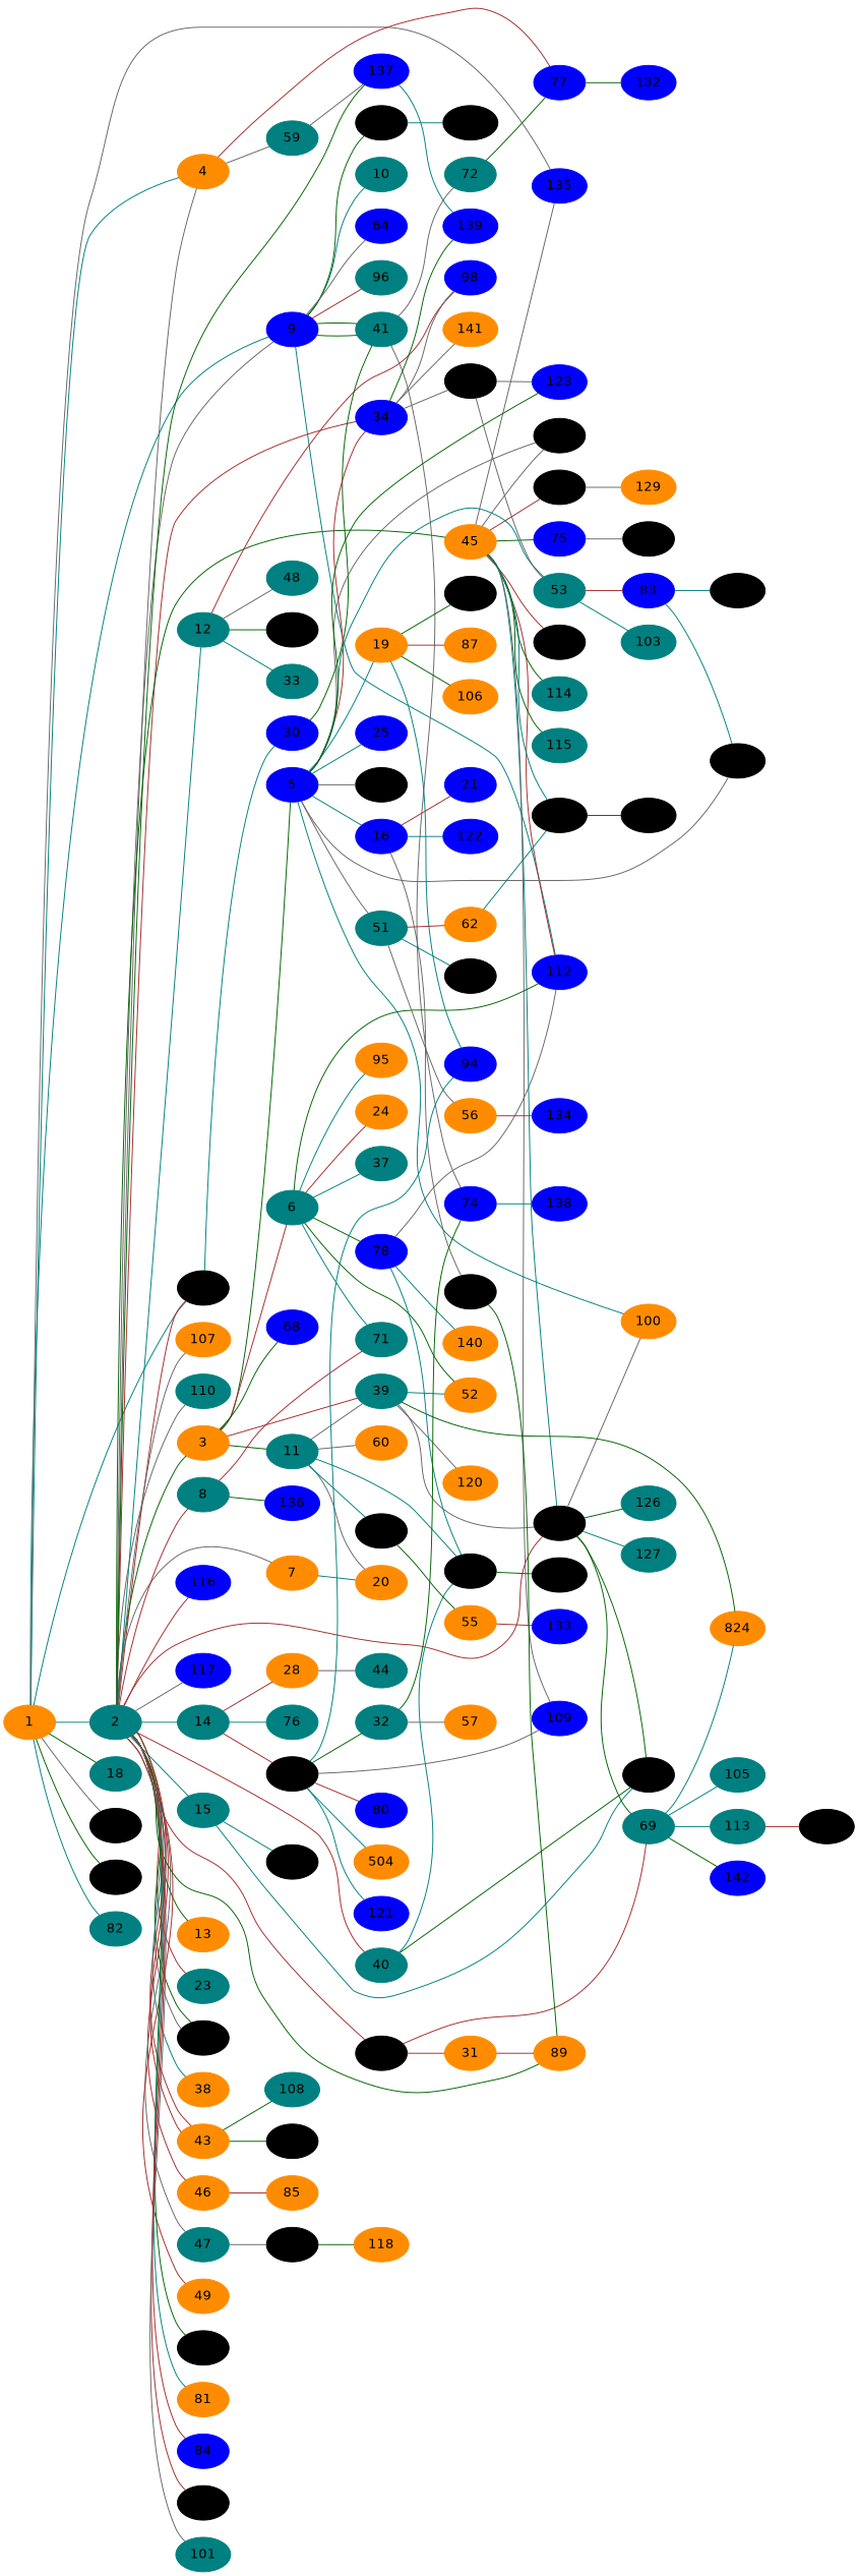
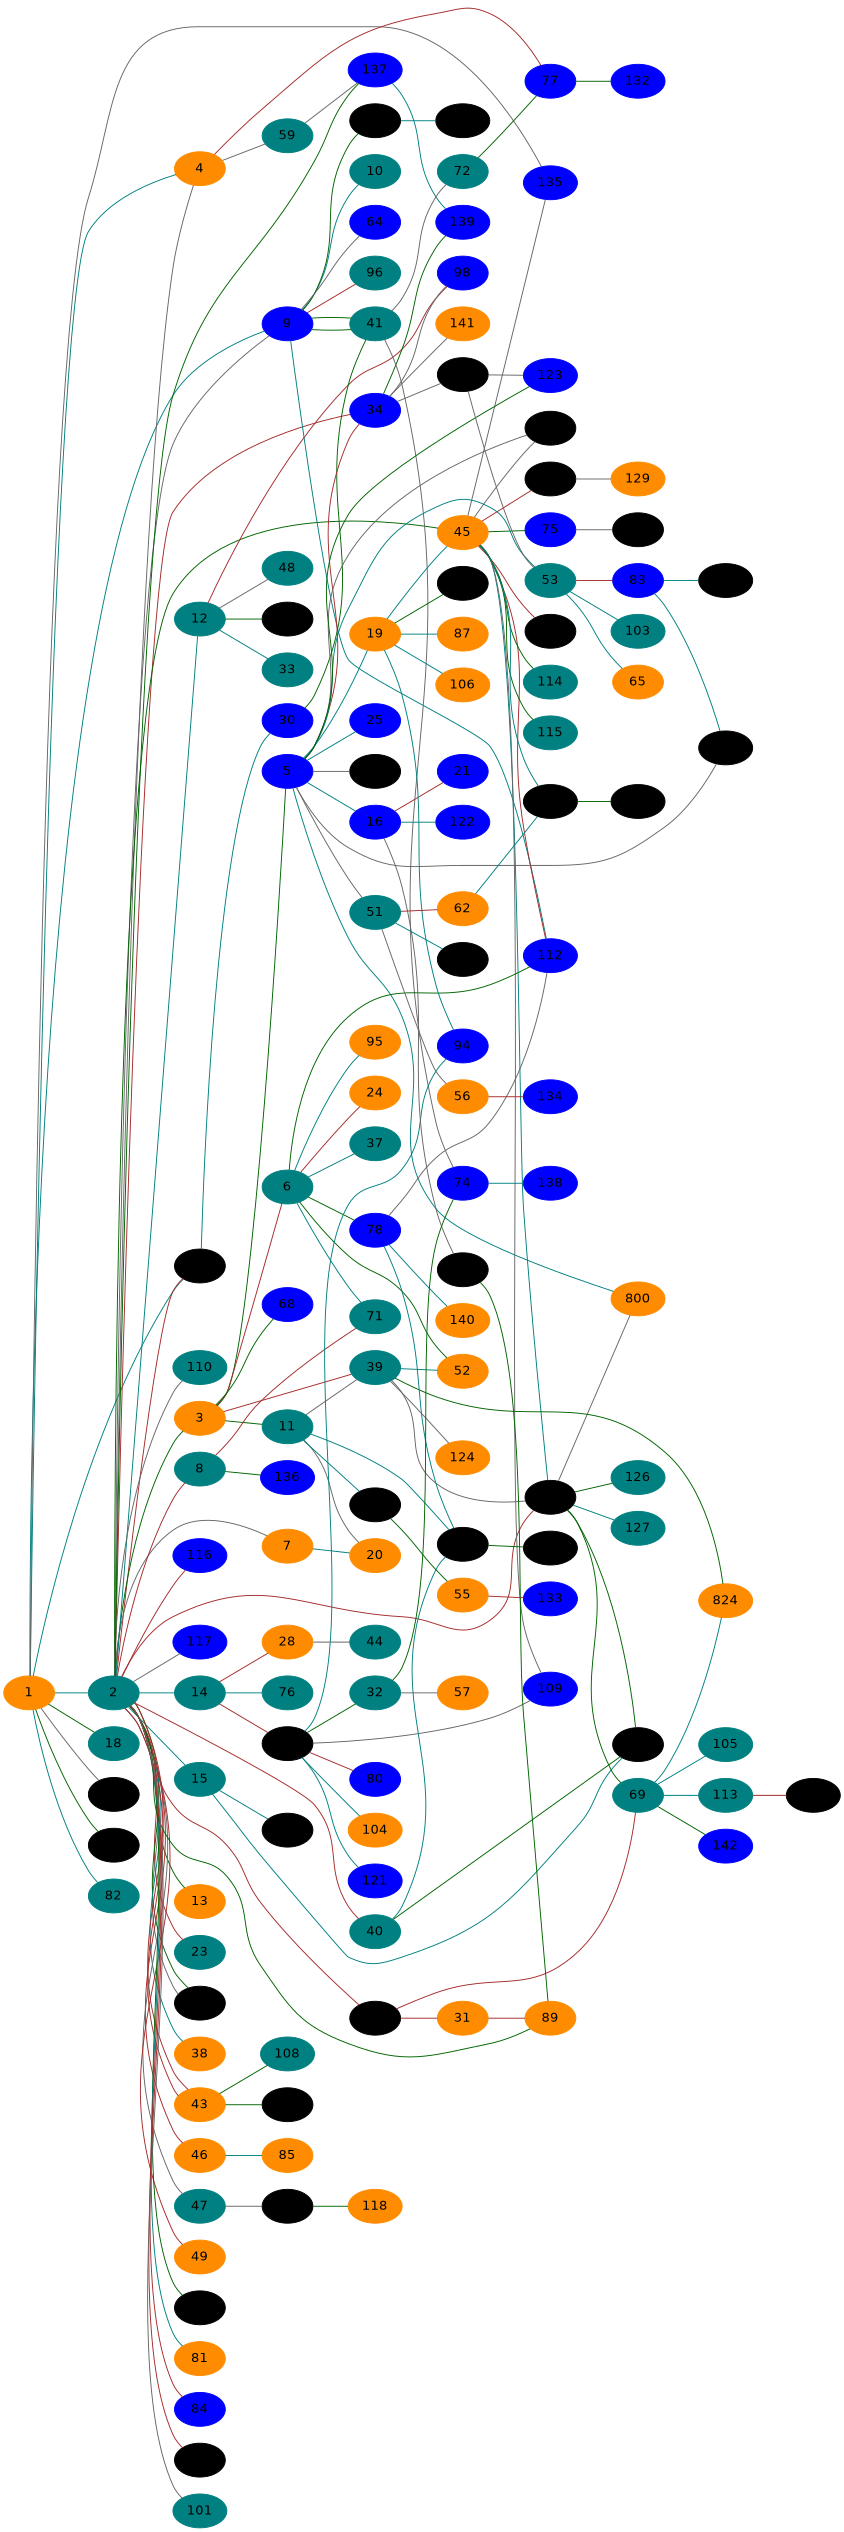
  graph {
    fontname="DejaVu Sans"
    rankdir=LR
    node [color=teal fontname="DejaVu Sans" style=filled]
    edge [color=teal fontname="DejaVu Sans"]
    1 [color=darkorange]
    2
    4 [color=darkorange]
    9 [color=blue]
    17 [color=black]
    18
    61 [color=black]
    79 [color=black]
    82
    135 [color=blue]
    3 [color=darkorange]
    7 [color=darkorange]
    8
    12
    13 [color=darkorange]
    14
    15
    22 [color=black]
    23
    34 [color=blue]
    35 [color=black]
    38 [color=darkorange]
    40
    43 [color=darkorange]
    45 [color=darkorange]
    46 [color=darkorange]
    47
    49 [color=darkorange]
    58 [color=black]
    63 [color=black]
    81 [color=darkorange]
    84 [color=blue]
    89 [color=darkorange]
    99 [color=black]
    101
-   107 [color=darkorange]
    110
    116 [color=blue]
    117 [color=blue]
    137 [color=blue]
    59
    77 [color=blue]
    112 [color=blue]
    10
    36 [color=black]
    41
    64 [color=blue]
    96
    30 [color=blue]
    5 [color=blue]
    6
    11
    39
    68 [color=blue]
    20 [color=darkorange]
    71
    136 [color=blue]
    33
    48
    73 [color=black]
    98 [color=blue]
    27 [color=black]
    28 [color=darkorange]
    76
    66 [color=black]
    92 [color=black]
    31 [color=darkorange]
    69
    42 [color=black]
    139 [color=blue]
    141 [color=darkorange]
    97 [color=black]
    86 [color=black]
    108
    70 [color=black]
    109 [color=blue]
    50 [color=black]
    75 [color=blue]
    93 [color=black]
    114
    115
    119 [color=black]
    85 [color=darkorange]
    91 [color=black]
-   100 [color=darkorange]
+   100 [color=darkorange label=800]
    126
    127
    16 [color=blue]
    19 [color=darkorange]
    25 [color=blue]
    51
    53
    67 [color=black]
    123 [color=blue]
    128 [color=black]
    24 [color=darkorange]
    37
    52 [color=darkorange]
    78 [color=blue]
    95 [color=darkorange]
    29 [color=black]
-   60 [color=darkorange]
-   120 [color=darkorange]
+   120 [color=darkorange label=124]
    n104 [color=darkorange label=824]
    132 [color=blue]
    21 [color=blue]
    26 [color=black]
    122 [color=blue]
    54 [color=black]
    87 [color=darkorange]
    94 [color=blue]
    106 [color=darkorange]
    62 [color=darkorange]
    56 [color=darkorange]
    88 [color=black]
+   65 [color=darkorange]
    83 [color=blue]
    103
    140 [color=darkorange]
    111 [color=black]
    74 [color=blue]
    72
    55 [color=darkorange]
    102 [color=black]
    32
    80 [color=blue]
-   104 [color=darkorange label=504]
+   104 [color=darkorange]
    121 [color=blue]
    44
    105
    113
    142 [color=blue]
    57 [color=darkorange]
    133 [color=blue]
    138 [color=blue]
    129 [color=darkorange]
    90 [color=black]
    130 [color=black]
    118 [color=darkorange]
    134 [color=blue]
    125 [color=black]
    131 [color=black]
    1 -- 2
    1 -- 4
    1 -- 9
    1 -- 17
    1 -- 18 [color=darkgreen]
    1 -- 61 [color=gray40]
    1 -- 79 [color=darkgreen]
    1 -- 82
    1 -- 135 [color=gray40]
    2 -- 4 [color=gray40]
    2 -- 9 [color=gray40]
    2 -- 17 [color=brown]
    2 -- 3 [color=darkgreen]
    2 -- 7 [color=gray40]
    2 -- 8 [color=brown]
    2 -- 12
    2 -- 13 [color=darkgreen]
    2 -- 14
    2 -- 15
    2 -- 22 [color=brown]
    2 -- 23 [color=brown]
    2 -- 34 [color=brown]
    2 -- 35 [color=gray40]
    2 -- 35 [color=darkgreen]
    2 -- 38
    2 -- 40 [color=brown]
    2 -- 43 [color=brown]
    2 -- 43 [color=brown]
    2 -- 45 [color=darkgreen]
    2 -- 46 [color=brown]
    2 -- 47 [color=gray40]
    2 -- 49 [color=brown]
    2 -- 58 [color=brown]
    2 -- 63 [color=darkgreen]
    2 -- 81
    2 -- 84 [color=brown]
    2 -- 89 [color=darkgreen]
    2 -- 99 [color=brown]
    2 -- 101 [color=gray40]
-   2 -- 107 [color=gray40]
    2 -- 110 [color=gray40]
    2 -- 116 [color=brown]
    2 -- 117 [color=gray40]
    2 -- 137 [color=darkgreen]
    4 -- 59 [color=gray40]
    4 -- 77 [color=brown]
    9 -- 112
    9 -- 10
    9 -- 36 [color=darkgreen]
    9 -- 41 [color=darkgreen]
    9 -- 41 [color=darkgreen]
    9 -- 64 [color=gray40]
    9 -- 96 [color=brown]
    17 -- 30
    3 -- 5 [color=darkgreen]
    3 -- 6 [color=brown]
    3 -- 11 [color=darkgreen]
    3 -- 39 [color=brown]
    3 -- 68 [color=darkgreen]
    7 -- 20
    8 -- 71 [color=brown]
    8 -- 136 [color=darkgreen]
    12 -- 33
    12 -- 48 [color=gray40]
    12 -- 73 [color=darkgreen]
    12 -- 98 [color=brown]
    14 -- 27 [color=brown]
    14 -- 28 [color=brown]
    14 -- 76
    15 -- 66
    15 -- 92
    22 -- 31 [color=brown]
    22 -- 69 [color=brown]
    34 -- 98 [color=gray40]
    34 -- 42 [color=gray40]
    34 -- 139 [color=darkgreen]
    34 -- 141 [color=gray40]
    40 -- 92 [color=darkgreen]
    40 -- 97
    43 -- 86 [color=darkgreen]
    43 -- 108 [color=darkgreen]
    45 -- 135 [color=gray40]
    45 -- 58
    45 -- 112 [color=brown]
    45 -- 70 [color=gray40]
    45 -- 109 [color=gray40]
    45 -- 50 [color=brown]
    45 -- 75 [color=darkgreen]
    45 -- 93 [color=brown]
    45 -- 114 [color=darkgreen]
    45 -- 115 [color=darkgreen]
    45 -- 119
-   46 -- 85 [color=brown]
+   46 -- 85
    47 -- 91 [color=gray40]
    58 -- 92 [color=darkgreen]
    58 -- 69 [color=darkgreen]
    58 -- 100 [color=gray40]
    58 -- 126 [color=darkgreen]
    58 -- 127
    137 -- 139
    59 -- 137 [color=gray40]
    77 -- 132 [color=darkgreen]
    36 -- 111
    41 -- 74 [color=gray40]
    41 -- 72 [color=gray40]
    30 -- 41 [color=darkgreen]
    5 -- 34 [color=brown]
    5 -- 70 [color=gray40]
    5 -- 100
    5 -- 16
    5 -- 19
    5 -- 25
    5 -- 51 [color=gray40]
    5 -- 53
    5 -- 67 [color=gray40]
    5 -- 123 [color=darkgreen]
    5 -- 128 [color=gray40]
    6 -- 112 [color=darkgreen]
    6 -- 71
    6 -- 24 [color=brown]
    6 -- 37
    6 -- 52 [color=darkgreen]
    6 -- 78 [color=darkgreen]
    6 -- 95
    11 -- 39 [color=gray40]
    11 -- 20 [color=gray40]
    11 -- 97
    11 -- 29
-   11 -- 60 [color=gray40]
    39 -- 58 [color=gray40]
    39 -- 52
    39 -- 120 [color=gray40]
    39 -- n104 [color=darkgreen]
    27 -- 109 [color=gray40]
    27 -- 94
    27 -- 32 [color=darkgreen]
    27 -- 80 [color=brown]
    27 -- 104
    27 -- 121
    28 -- 44 [color=gray40]
    31 -- 89 [color=brown]
    69 -- n104
    69 -- 105
    69 -- 113
    69 -- 142 [color=darkgreen]
    42 -- 53 [color=gray40]
    42 -- 123 [color=gray40]
    97 -- 102 [color=darkgreen]
    50 -- 129 [color=gray40]
    75 -- 90 [color=gray40]
    119 -- 130 [color=darkgreen]
    91 -- 118 [color=darkgreen]
    16 -- 21 [color=brown]
    16 -- 26 [color=gray40]
    16 -- 122
+   19 -- 45
    19 -- 54 [color=darkgreen]
-   19 -- 87 [color=brown]
+   19 -- 87
    19 -- 94
-   19 -- 106 [color=darkgreen]
+   19 -- 106
    51 -- 62 [color=brown]
    51 -- 56 [color=gray40]
    51 -- 88
+   53 -- 65
    53 -- 83 [color=brown]
    53 -- 103
    78 -- 112 [color=gray40]
    78 -- 97
    78 -- 140
    29 -- 55 [color=darkgreen]
    26 -- 89 [color=darkgreen]
    62 -- 119
    56 -- 134 [color=brown]
    83 -- 128
    83 -- 125
    74 -- 138
    72 -- 77 [color=darkgreen]
    55 -- 133 [color=brown]
    32 -- 74 [color=darkgreen]
    32 -- 57 [color=gray40]
    113 -- 131 [color=brown]
  }
